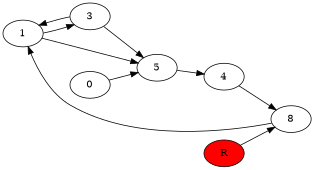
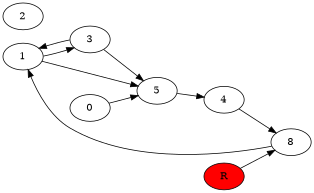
  digraph {
    fontname="DejaVu Serif"
    rankdir=LR
    node [fontname="DejaVu Serif"]
    edge [fontname="DejaVu Serif"]
    1
    3
    5
    4
+   2
    8
    n7 [label=0]
    R [fillcolor="#ff0000" style=filled]
    1 -> 3
    1 -> 5
    3 -> 1
    3 -> 5
    5 -> 4
    4 -> 8
    8 -> 1
    n7 -> 5
    R -> 8
  }
